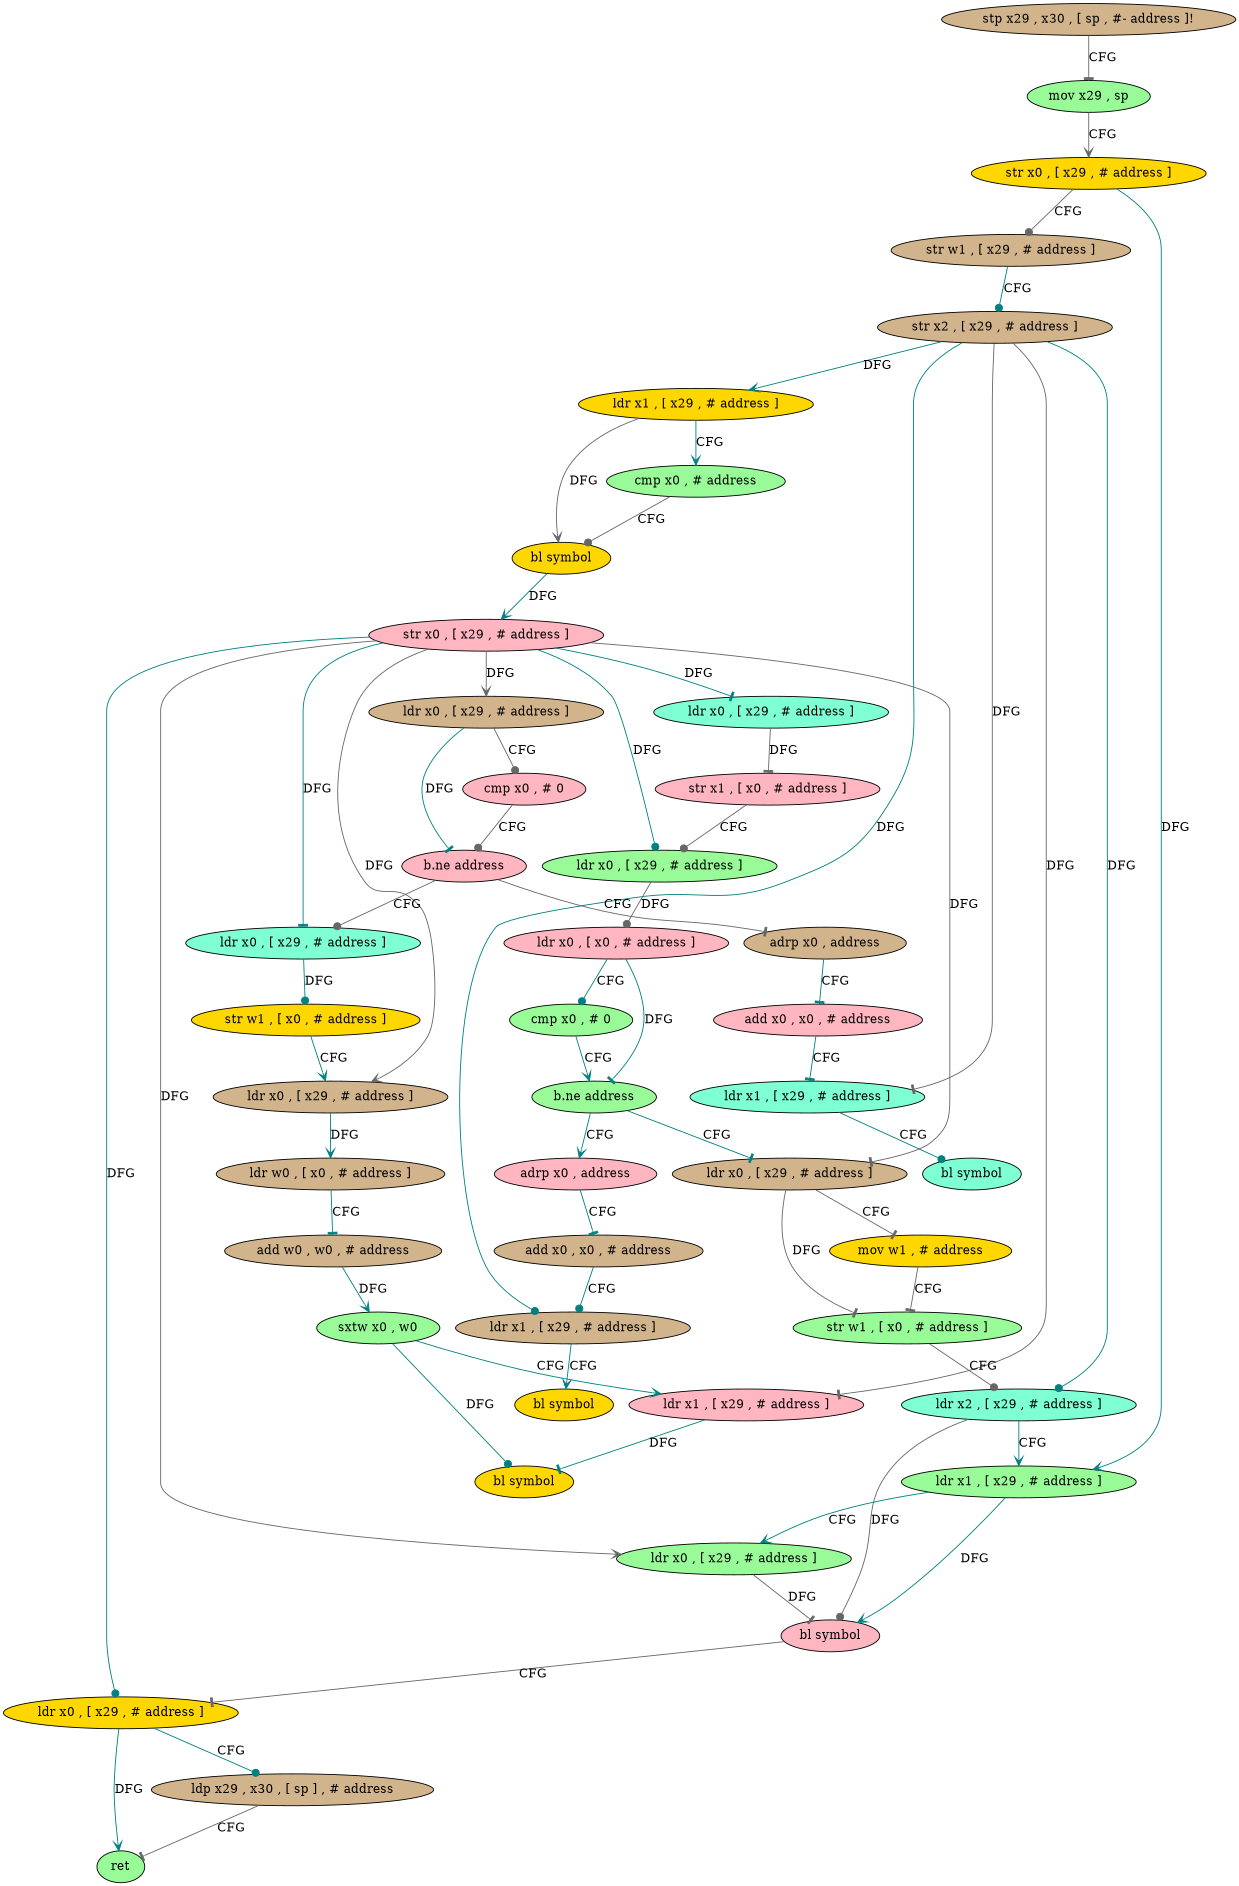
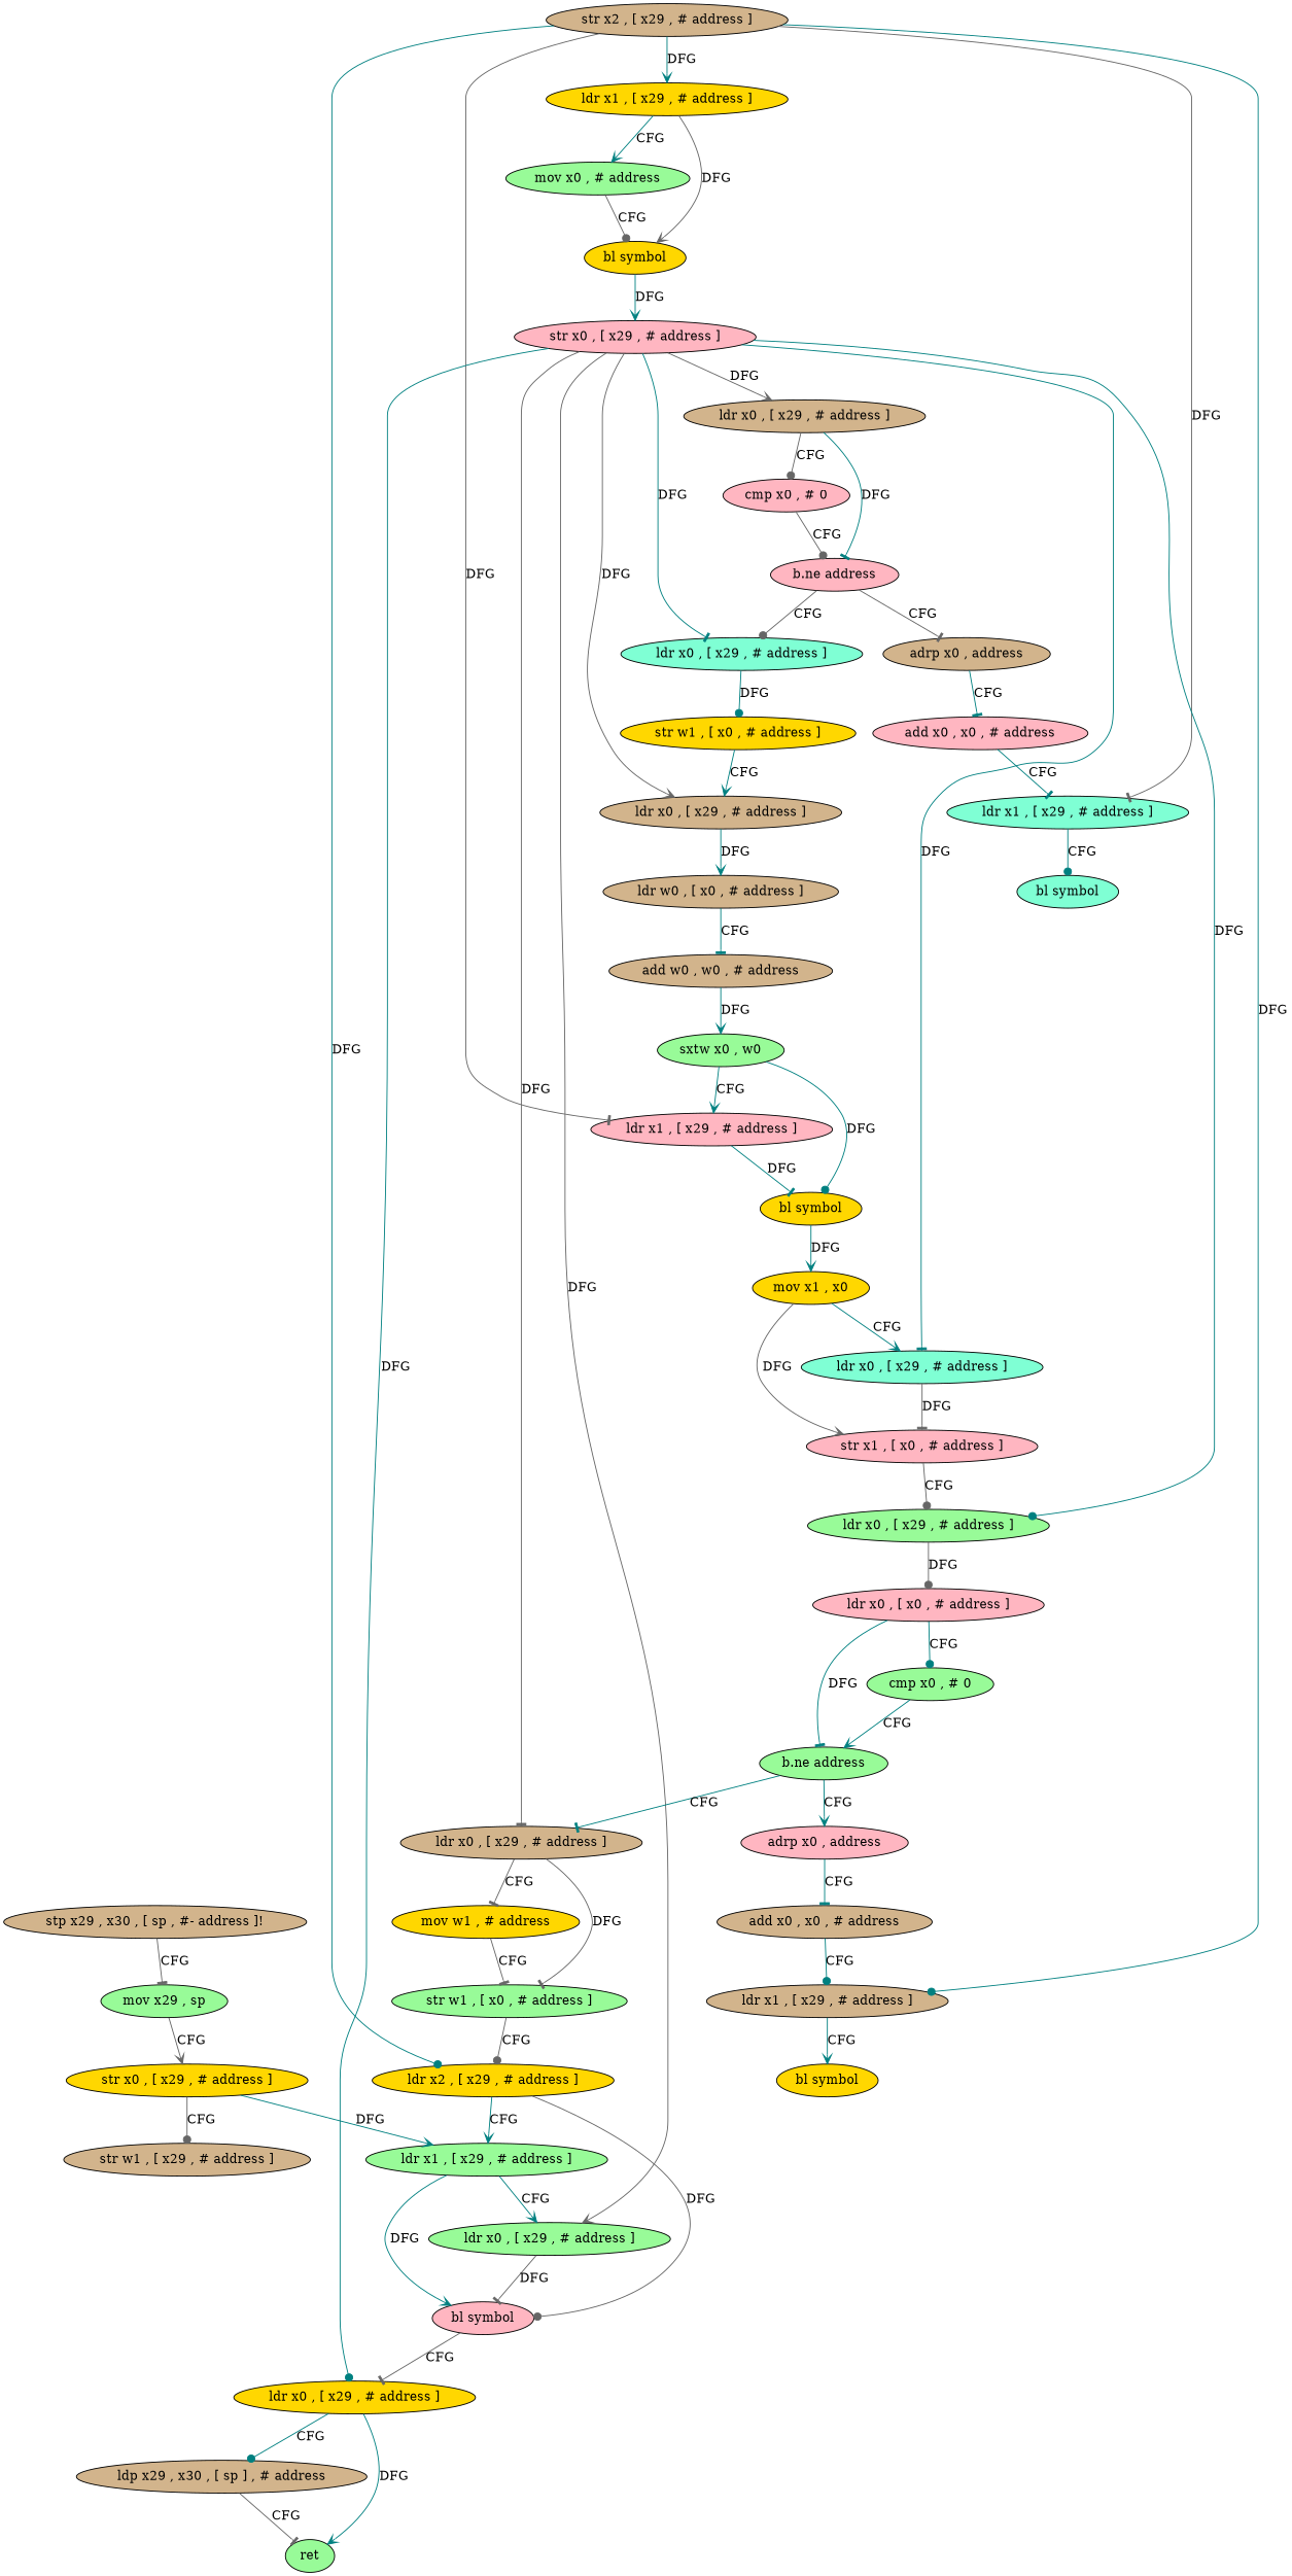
  digraph {
    node [fillcolor=tan style=filled]
    edge [arrowhead=vee color=teal]
    n1 [label="stp x29 , x30 , [ sp , #- address ]!"]
    n2 [fillcolor=palegreen label="mov x29 , sp"]
    n3 [fillcolor=gold label="str x0 , [ x29 , # address ]"]
    n4 [label="str w1 , [ x29 , # address ]"]
    n5 [fillcolor=palegreen label="ldr x1 , [ x29 , # address ]"]
    n6 [label="str x2 , [ x29 , # address ]"]
    n7 [fillcolor=palegreen label="ldr x0 , [ x29 , # address ]"]
    n8 [fillcolor=lightpink label="bl symbol"]
    n9 [fillcolor=gold label="ldr x1 , [ x29 , # address ]"]
    n10 [fillcolor=lightpink label="ldr x1 , [ x29 , # address ]"]
    n11 [fillcolor=aquamarine label="ldr x1 , [ x29 , # address ]"]
-   n12 [fillcolor=aquamarine label="ldr x2 , [ x29 , # address ]"]
+   n12 [fillcolor=gold label="ldr x2 , [ x29 , # address ]"]
    n13 [label="ldr x1 , [ x29 , # address ]"]
-   n14 [fillcolor=palegreen label="cmp x0 , # address"]
+   n14 [fillcolor=palegreen label="mov x0 , # address"]
    n15 [fillcolor=gold label="bl symbol"]
    n16 [fillcolor=gold label="bl symbol"]
    n17 [fillcolor=aquamarine label="bl symbol"]
    n18 [fillcolor=gold label="bl symbol"]
    n19 [fillcolor=lightpink label="str x0 , [ x29 , # address ]"]
    n20 [label="ldr x0 , [ x29 , # address ]"]
    n21 [fillcolor=aquamarine label="ldr x0 , [ x29 , # address ]"]
    n22 [label="ldr x0 , [ x29 , # address ]"]
    n23 [fillcolor=aquamarine label="ldr x0 , [ x29 , # address ]"]
    n24 [fillcolor=palegreen label="ldr x0 , [ x29 , # address ]"]
    n25 [label="ldr x0 , [ x29 , # address ]"]
    n26 [fillcolor=gold label="ldr x0 , [ x29 , # address ]"]
    n27 [fillcolor=lightpink label="cmp x0 , # 0"]
    n28 [fillcolor=lightpink label="b.ne address"]
    n29 [fillcolor=gold label="str w1 , [ x0 , # address ]"]
    n30 [label="ldr w0 , [ x0 , # address ]"]
    n31 [fillcolor=lightpink label="str x1 , [ x0 , # address ]"]
    n32 [fillcolor=lightpink label="ldr x0 , [ x0 , # address ]"]
    n33 [fillcolor=gold label="mov w1 , # address"]
    n34 [fillcolor=palegreen label="str w1 , [ x0 , # address ]"]
    n35 [label="ldp x29 , x30 , [ sp ] , # address"]
    n36 [fillcolor=palegreen label=ret]
    n37 [label="adrp x0 , address"]
    n38 [fillcolor=lightpink label="add x0 , x0 , # address"]
    n39 [label="add w0 , w0 , # address"]
    n40 [fillcolor=palegreen label="sxtw x0 , w0"]
+   n41 [fillcolor=gold label="mov x1 , x0"]
    n42 [fillcolor=palegreen label="cmp x0 , # 0"]
    n43 [fillcolor=palegreen label="b.ne address"]
    n44 [fillcolor=lightpink label="adrp x0 , address"]
    n45 [label="add x0 , x0 , # address"]
    n1 -> n2 [arrowhead=tee color=gray40 label=CFG]
    n2 -> n3 [color=gray40 label=CFG]
    n3 -> n4 [arrowhead=dot color=gray40 label=CFG]
    n3 -> n5 [label=DFG]
-   n4 -> n6 [arrowhead=dot label=CFG]
    n5 -> n7 [label=CFG]
    n5 -> n8 [label=DFG]
    n6 -> n9 [label=DFG]
    n6 -> n10 [arrowhead=tee color=gray40 label=DFG]
    n6 -> n11 [arrowhead=tee color=gray40 label=DFG]
    n6 -> n12 [arrowhead=dot label=DFG]
    n6 -> n13 [arrowhead=dot label=DFG]
    n7 -> n8 [arrowhead=tee color=gray40 label=DFG]
    n8 -> n26 [arrowhead=tee color=gray40 label=CFG]
    n9 -> n14 [label=CFG]
    n9 -> n15 [color=gray40 label=DFG]
    n10 -> n16 [arrowhead=tee label=DFG]
    n11 -> n17 [arrowhead=dot label=CFG]
    n12 -> n5 [label=CFG]
    n12 -> n8 [arrowhead=dot color=gray40 label=DFG]
    n13 -> n18 [label=CFG]
    n14 -> n15 [arrowhead=dot color=gray40 label=CFG]
    n15 -> n19 [label=DFG]
+   n16 -> n41 [label=DFG]
    n19 -> n7 [color=gray40 label=DFG]
    n19 -> n20 [color=gray40 label=DFG]
    n19 -> n21 [arrowhead=tee label=DFG]
    n19 -> n22 [color=gray40 label=DFG]
    n19 -> n23 [arrowhead=tee label=DFG]
    n19 -> n24 [arrowhead=dot label=DFG]
    n19 -> n25 [arrowhead=tee color=gray40 label=DFG]
    n19 -> n26 [arrowhead=dot label=DFG]
    n20 -> n27 [arrowhead=dot color=gray40 label=CFG]
    n20 -> n28 [arrowhead=tee label=DFG]
    n21 -> n29 [arrowhead=dot label=DFG]
    n22 -> n30 [label=DFG]
    n23 -> n31 [arrowhead=tee color=gray40 label=DFG]
    n24 -> n32 [arrowhead=dot color=gray40 label=DFG]
    n25 -> n33 [arrowhead=tee color=gray40 label=CFG]
    n25 -> n34 [arrowhead=tee color=gray40 label=DFG]
    n26 -> n35 [arrowhead=dot label=CFG]
    n26 -> n36 [label=DFG]
    n27 -> n28 [arrowhead=dot color=gray40 label=CFG]
    n28 -> n21 [arrowhead=dot color=gray40 label=CFG]
    n28 -> n37 [arrowhead=tee color=gray40 label=CFG]
    n29 -> n22 [label=CFG]
    n30 -> n39 [arrowhead=tee label=CFG]
    n31 -> n24 [arrowhead=dot color=gray40 label=CFG]
    n32 -> n42 [arrowhead=dot label=CFG]
    n32 -> n43 [arrowhead=tee label=DFG]
    n33 -> n34 [arrowhead=tee color=gray40 label=CFG]
    n34 -> n12 [arrowhead=dot color=gray40 label=CFG]
    n35 -> n36 [arrowhead=tee color=gray40 label=CFG]
    n37 -> n38 [arrowhead=tee label=CFG]
    n38 -> n11 [arrowhead=tee label=CFG]
    n39 -> n40 [label=DFG]
    n40 -> n10 [label=CFG]
    n40 -> n16 [arrowhead=dot label=DFG]
+   n41 -> n23 [label=CFG]
+   n41 -> n31 [color=gray40 label=DFG]
    n42 -> n43 [label=CFG]
    n43 -> n25 [arrowhead=tee label=CFG]
    n43 -> n44 [label=CFG]
    n44 -> n45 [arrowhead=tee label=CFG]
    n45 -> n13 [arrowhead=dot label=CFG]
  }
